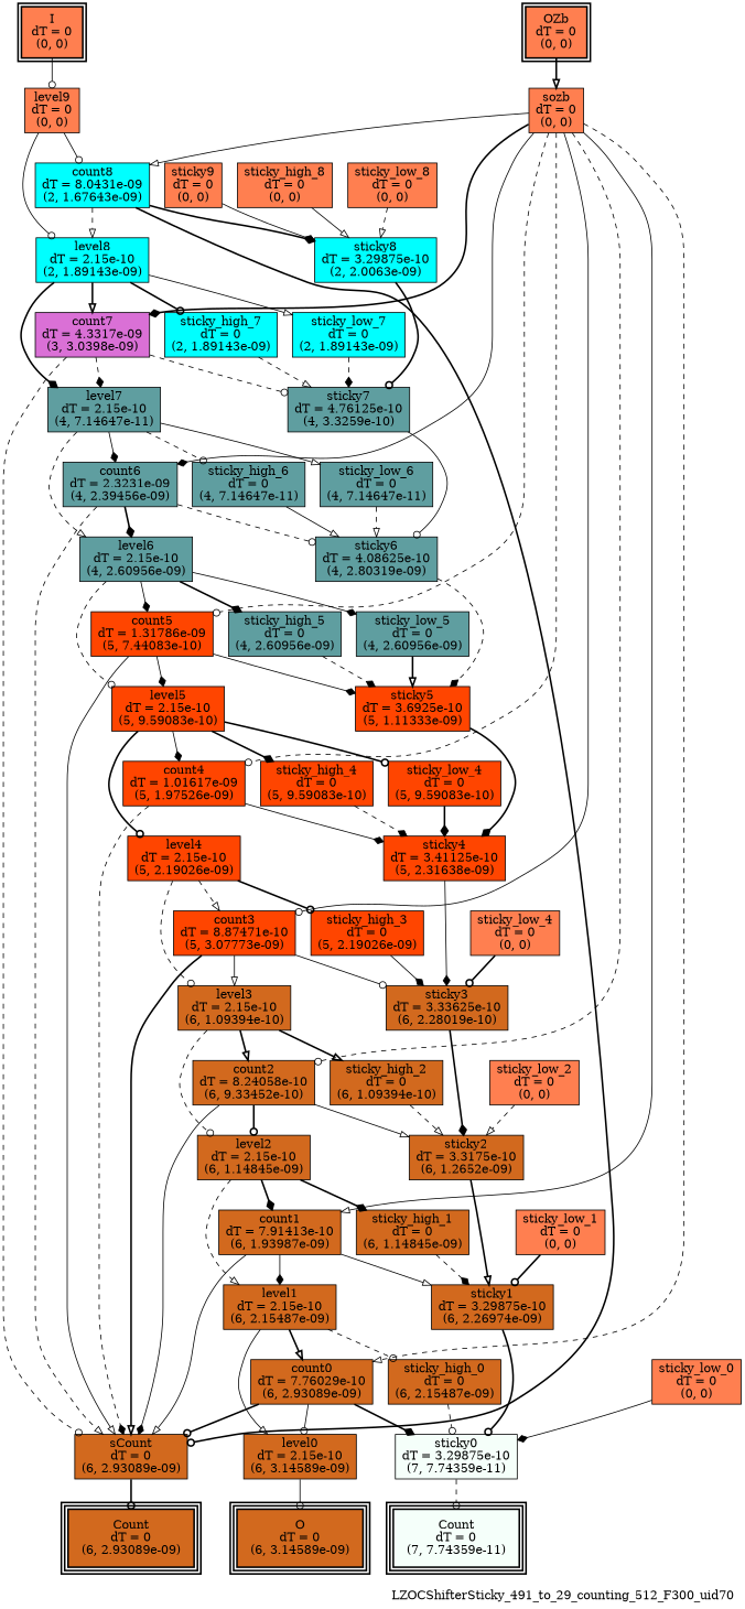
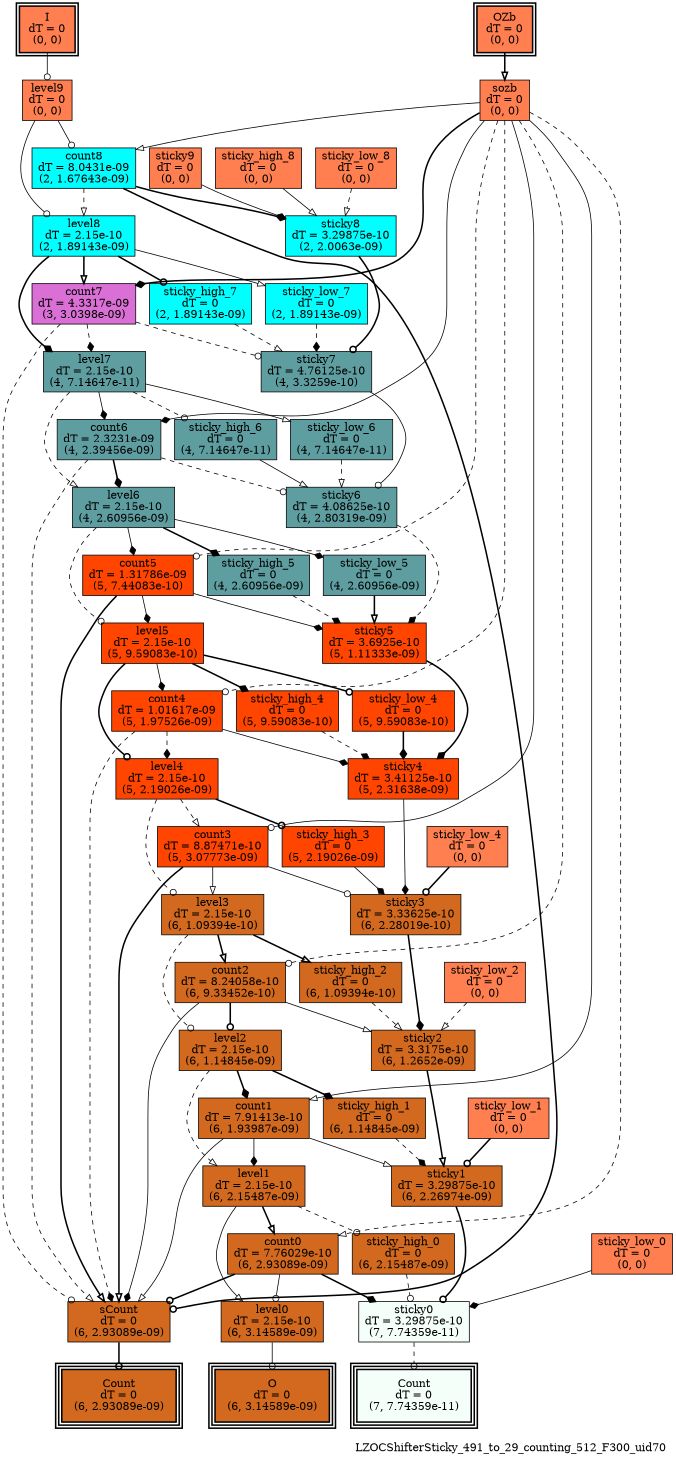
  digraph {
    label=LZOCShifterSticky_491_to_29_counting_512_F300_uid70
    labeljust=right
    labelloc=bottom
    nodesep=0.25
    ranksep=0.5
    node [color=black fillcolor=chocolate peripheries=1 shape=box style=filled]
    edge [arrowhead=diamond arrowsize=1.0 arrowtail=normal color=black dir=forward style=solid]
    n1 [fillcolor=coral label="I\ndT = 0\n(0, 0)" peripheries=2 style="bold, filled"]
    n2 [fillcolor=coral label="OZb\ndT = 0\n(0, 0)" peripheries=2 style="bold, filled"]
    n3 [label="Count\ndT = 0\n(6, 2.93089e-09)" peripheries=3 style="bold, filled"]
    n4 [label="O\ndT = 0\n(6, 3.14589e-09)" peripheries=3 style="bold, filled"]
    n5 [fillcolor=mintcream label="Count\ndT = 0\n(7, 7.74359e-11)" peripheries=3 style="bold, filled"]
    n6 [fillcolor=coral label="level9\ndT = 0\n(0, 0)"]
    n7 [fillcolor=coral label="sozb\ndT = 0\n(0, 0)"]
    n8 [fillcolor=cyan label="count8\ndT = 8.0431e-09\n(2, 1.67643e-09)"]
    n9 [fillcolor=cyan label="level8\ndT = 2.15e-10\n(2, 1.89143e-09)"]
    n10 [fillcolor=orchid label="count7\ndT = 4.3317e-09\n(3, 3.0398e-09)"]
    n11 [fillcolor=cadetblue label="count6\ndT = 2.3231e-09\n(4, 2.39456e-09)"]
    n12 [fillcolor=orangered label="count5\ndT = 1.31786e-09\n(5, 7.44083e-10)"]
    n13 [fillcolor=orangered label="count4\ndT = 1.01617e-09\n(5, 1.97526e-09)"]
    n14 [fillcolor=orangered label="count3\ndT = 8.87471e-10\n(5, 3.07773e-09)"]
    n15 [label="count2\ndT = 8.24058e-10\n(6, 9.33452e-10)"]
    n16 [label="count1\ndT = 7.91413e-10\n(6, 1.93987e-09)"]
    n17 [label="count0\ndT = 7.76029e-10\n(6, 2.93089e-09)"]
    n18 [fillcolor=cyan label="sticky8\ndT = 3.29875e-10\n(2, 2.0063e-09)"]
    n19 [label="sCount\ndT = 0\n(6, 2.93089e-09)"]
    n20 [fillcolor=cadetblue label="level7\ndT = 2.15e-10\n(4, 7.14647e-11)"]
    n21 [fillcolor=cyan label="sticky_high_7\ndT = 0\n(2, 1.89143e-09)"]
    n22 [fillcolor=cyan label="sticky_low_7\ndT = 0\n(2, 1.89143e-09)"]
    n23 [fillcolor=cadetblue label="sticky7\ndT = 4.76125e-10\n(4, 3.3259e-10)"]
    n24 [fillcolor=cadetblue label="level6\ndT = 2.15e-10\n(4, 2.60956e-09)"]
    n25 [fillcolor=cadetblue label="sticky6\ndT = 4.08625e-10\n(4, 2.80319e-09)"]
    n26 [fillcolor=orangered label="level5\ndT = 2.15e-10\n(5, 9.59083e-10)"]
    n27 [fillcolor=orangered label="sticky5\ndT = 3.6925e-10\n(5, 1.11333e-09)"]
    n28 [fillcolor=orangered label="level4\ndT = 2.15e-10\n(5, 2.19026e-09)"]
    n29 [fillcolor=orangered label="sticky4\ndT = 3.41125e-10\n(5, 2.31638e-09)"]
    n30 [label="level3\ndT = 2.15e-10\n(6, 1.09394e-10)"]
    n31 [label="sticky3\ndT = 3.33625e-10\n(6, 2.28019e-10)"]
    n32 [label="level2\ndT = 2.15e-10\n(6, 1.14845e-09)"]
    n33 [label="sticky2\ndT = 3.3175e-10\n(6, 1.2652e-09)"]
    n34 [label="level1\ndT = 2.15e-10\n(6, 2.15487e-09)"]
    n35 [label="sticky1\ndT = 3.29875e-10\n(6, 2.26974e-09)"]
    n36 [label="level0\ndT = 2.15e-10\n(6, 3.14589e-09)"]
    n37 [fillcolor=mintcream label="sticky0\ndT = 3.29875e-10\n(7, 7.74359e-11)"]
    n38 [fillcolor=coral label="sticky9\ndT = 0\n(0, 0)"]
    n39 [fillcolor=cadetblue label="sticky_high_6\ndT = 0\n(4, 7.14647e-11)"]
    n40 [fillcolor=cadetblue label="sticky_low_6\ndT = 0\n(4, 7.14647e-11)"]
    n41 [fillcolor=coral label="sticky_high_8\ndT = 0\n(0, 0)"]
    n42 [fillcolor=coral label="sticky_low_8\ndT = 0\n(0, 0)"]
    n43 [fillcolor=cadetblue label="sticky_high_5\ndT = 0\n(4, 2.60956e-09)"]
    n44 [fillcolor=cadetblue label="sticky_low_5\ndT = 0\n(4, 2.60956e-09)"]
    n45 [fillcolor=orangered label="sticky_high_4\ndT = 0\n(5, 9.59083e-10)"]
    n46 [fillcolor=orangered label="sticky_low_4\ndT = 0\n(5, 9.59083e-10)"]
    n47 [fillcolor=orangered label="sticky_high_3\ndT = 0\n(5, 2.19026e-09)"]
    n48 [label="sticky_high_2\ndT = 0\n(6, 1.09394e-10)"]
    n49 [label="sticky_high_1\ndT = 0\n(6, 1.14845e-09)"]
    n50 [fillcolor=coral label="sticky_low_4\ndT = 0\n(0, 0)"]
    n51 [label="sticky_high_0\ndT = 0\n(6, 2.15487e-09)"]
    n52 [fillcolor=coral label="sticky_low_2\ndT = 0\n(0, 0)"]
    n53 [fillcolor=coral label="sticky_low_1\ndT = 0\n(0, 0)"]
    n54 [fillcolor=coral label="sticky_low_0\ndT = 0\n(0, 0)"]
    subgraph sub_1 {
      rank=same
      n1
      n2
    }
    subgraph sub_2 {
      rank=same
      n3
      n4
      n5
    }
    n1 -> n6 [arrowhead=odot]
    n2 -> n7 [arrowhead=onormal style=bold]
    n6 -> n8 [arrowhead=odot]
    n6 -> n9 [arrowhead=odot]
    n7 -> n8 [arrowhead=onormal]
    n7 -> n10 [style=bold]
    n7 -> n11
    n7 -> n12 [arrowhead=odot style=dashed]
    n7 -> n13 [arrowhead=odot style=dashed]
    n7 -> n14 [arrowhead=odot]
    n7 -> n15 [arrowhead=odot style=dashed]
    n7 -> n16 [arrowhead=onormal]
    n7 -> n17 [arrowhead=onormal style=dashed]
    n8 -> n9 [arrowhead=onormal style=dashed]
    n8 -> n18 [style=bold]
    n8 -> n19 [arrowhead=odot style=bold]
    n9 -> n10 [arrowhead=onormal style=bold]
    n9 -> n20 [style=bold]
    n9 -> n21 [arrowhead=odot style=bold]
    n9 -> n22 [arrowhead=onormal]
    n10 -> n19 [arrowhead=odot style=dashed]
    n10 -> n20 [style=dashed]
    n10 -> n23 [arrowhead=odot style=dashed]
    n11 -> n19 [arrowhead=onormal style=dashed]
    n11 -> n24 [style=bold]
    n11 -> n25 [arrowhead=odot style=dashed]
-   n12 -> n19 [arrowhead=onormal]
+   n12 -> n19 [arrowhead=onormal style=bold]
    n12 -> n26
    n12 -> n27
    n13 -> n19 [style=dashed]
+   n13 -> n28 [style=dashed]
    n13 -> n29
    n14 -> n19 [arrowhead=onormal style=bold]
    n14 -> n30 [arrowhead=onormal]
    n14 -> n31 [arrowhead=odot]
    n15 -> n19
    n15 -> n32 [arrowhead=odot style=bold]
    n15 -> n33 [arrowhead=onormal]
    n16 -> n19 [arrowhead=onormal]
    n16 -> n34
    n16 -> n35 [arrowhead=onormal]
    n17 -> n19 [arrowhead=odot style=bold]
    n17 -> n36 [arrowhead=odot]
    n17 -> n37 [style=bold]
    n18 -> n23 [arrowhead=odot style=bold]
    n19 -> n3 [arrowhead=odot style=bold]
    n20 -> n11
    n20 -> n24 [arrowhead=onormal style=dashed]
    n20 -> n39 [arrowhead=odot style=dashed]
    n20 -> n40 [arrowhead=onormal]
    n21 -> n23 [arrowhead=onormal style=dashed]
    n22 -> n23 [style=dashed]
    n23 -> n25 [arrowhead=odot]
    n24 -> n12
    n24 -> n26 [arrowhead=odot style=dashed]
    n24 -> n43 [style=bold]
    n24 -> n44
    n25 -> n27 [style=dashed]
    n26 -> n13
    n26 -> n28 [arrowhead=odot style=bold]
    n26 -> n45 [style=bold]
    n26 -> n46 [arrowhead=odot style=bold]
    n27 -> n29 [style=bold]
    n28 -> n14 [arrowhead=onormal style=dashed]
    n28 -> n30 [arrowhead=odot style=dashed]
    n28 -> n47 [arrowhead=odot style=bold]
    n29 -> n31
    n30 -> n15 [arrowhead=onormal style=bold]
    n30 -> n32 [arrowhead=odot style=dashed]
    n30 -> n48 [arrowhead=onormal style=bold]
    n31 -> n33 [style=bold]
    n32 -> n16 [style=bold]
    n32 -> n34 [arrowhead=onormal style=dashed]
    n32 -> n49 [style=bold]
    n33 -> n35 [arrowhead=onormal style=bold]
    n34 -> n17 [arrowhead=onormal style=bold]
    n34 -> n36 [arrowhead=onormal]
    n34 -> n51 [arrowhead=odot style=dashed]
    n35 -> n37 [arrowhead=odot style=bold]
    n36 -> n4 [arrowhead=odot]
    n37 -> n5 [arrowhead=odot style=dashed]
    n38 -> n18
    n39 -> n25 [arrowhead=onormal]
    n40 -> n25 [arrowhead=onormal style=dashed]
    n41 -> n18 [arrowhead=onormal]
    n42 -> n18 [arrowhead=onormal style=dashed]
    n43 -> n27 [style=dashed]
    n44 -> n27 [arrowhead=onormal style=bold]
    n45 -> n29 [style=dashed]
    n46 -> n29 [style=bold]
    n47 -> n31
    n48 -> n33 [arrowhead=onormal style=dashed]
    n49 -> n35 [style=dashed]
    n50 -> n31 [arrowhead=odot style=bold]
    n51 -> n37 [arrowhead=odot style=dashed]
    n52 -> n33 [arrowhead=onormal style=dashed]
    n53 -> n35 [arrowhead=odot style=bold]
    n54 -> n37
  }
